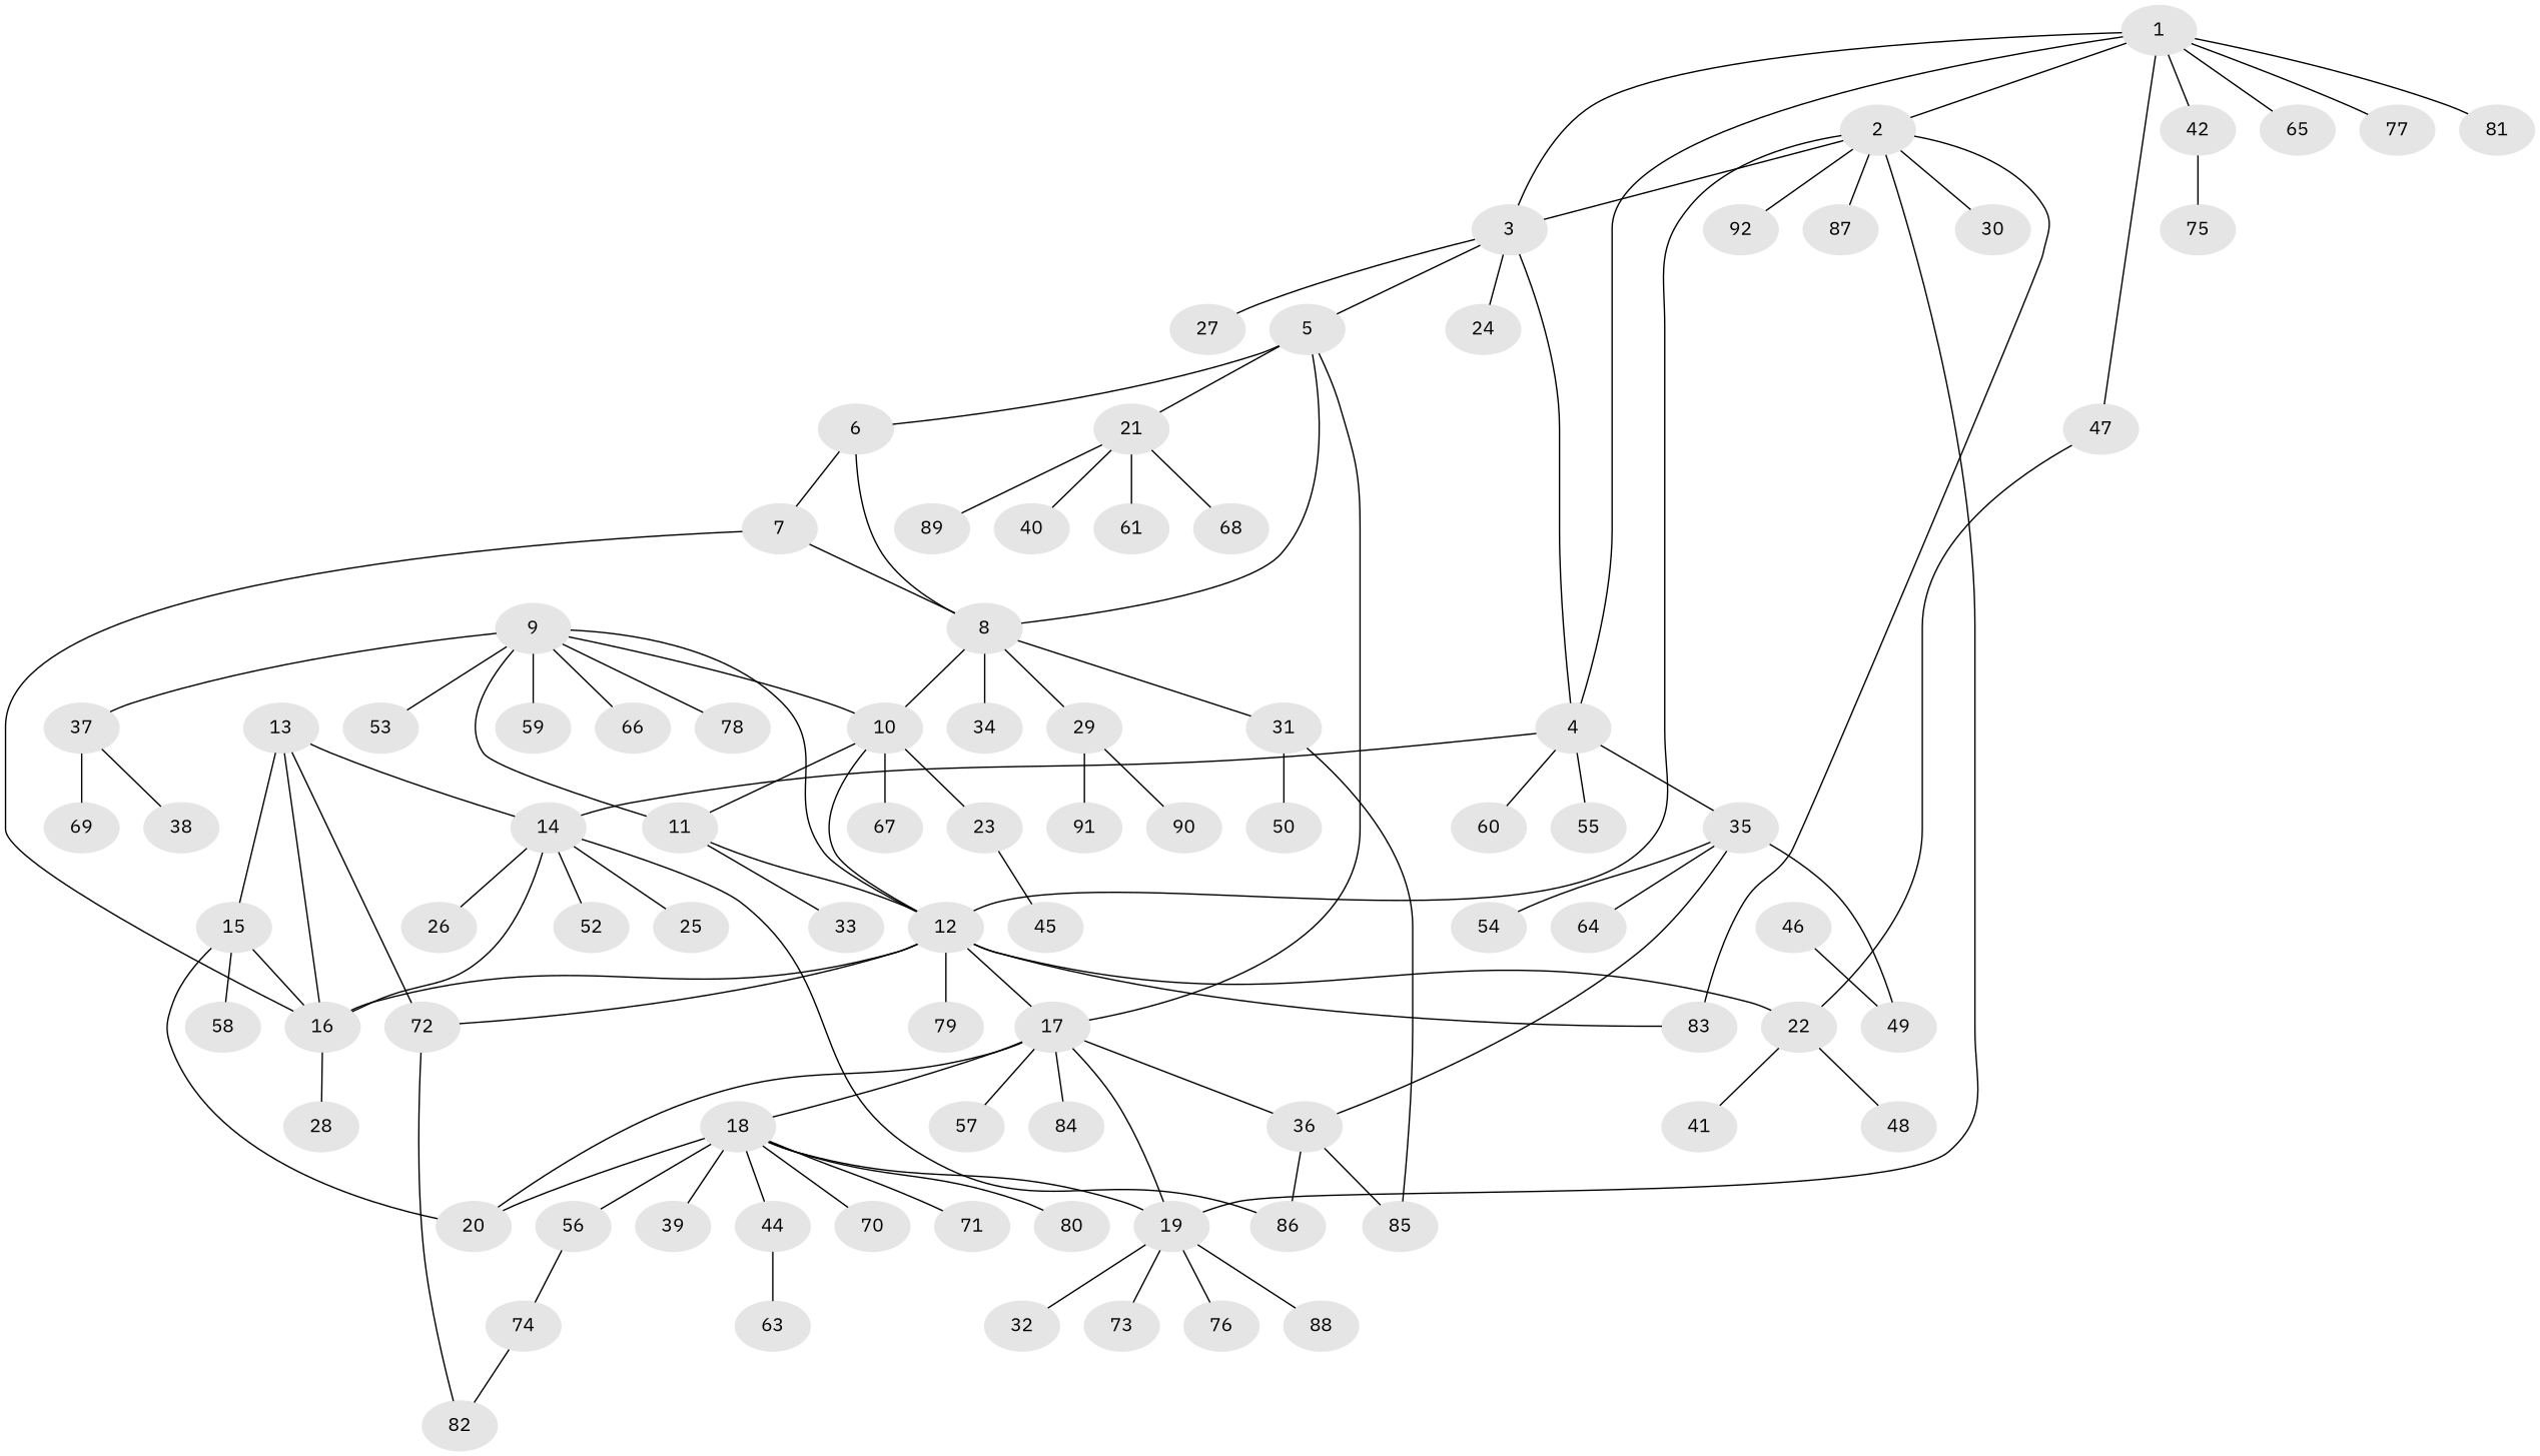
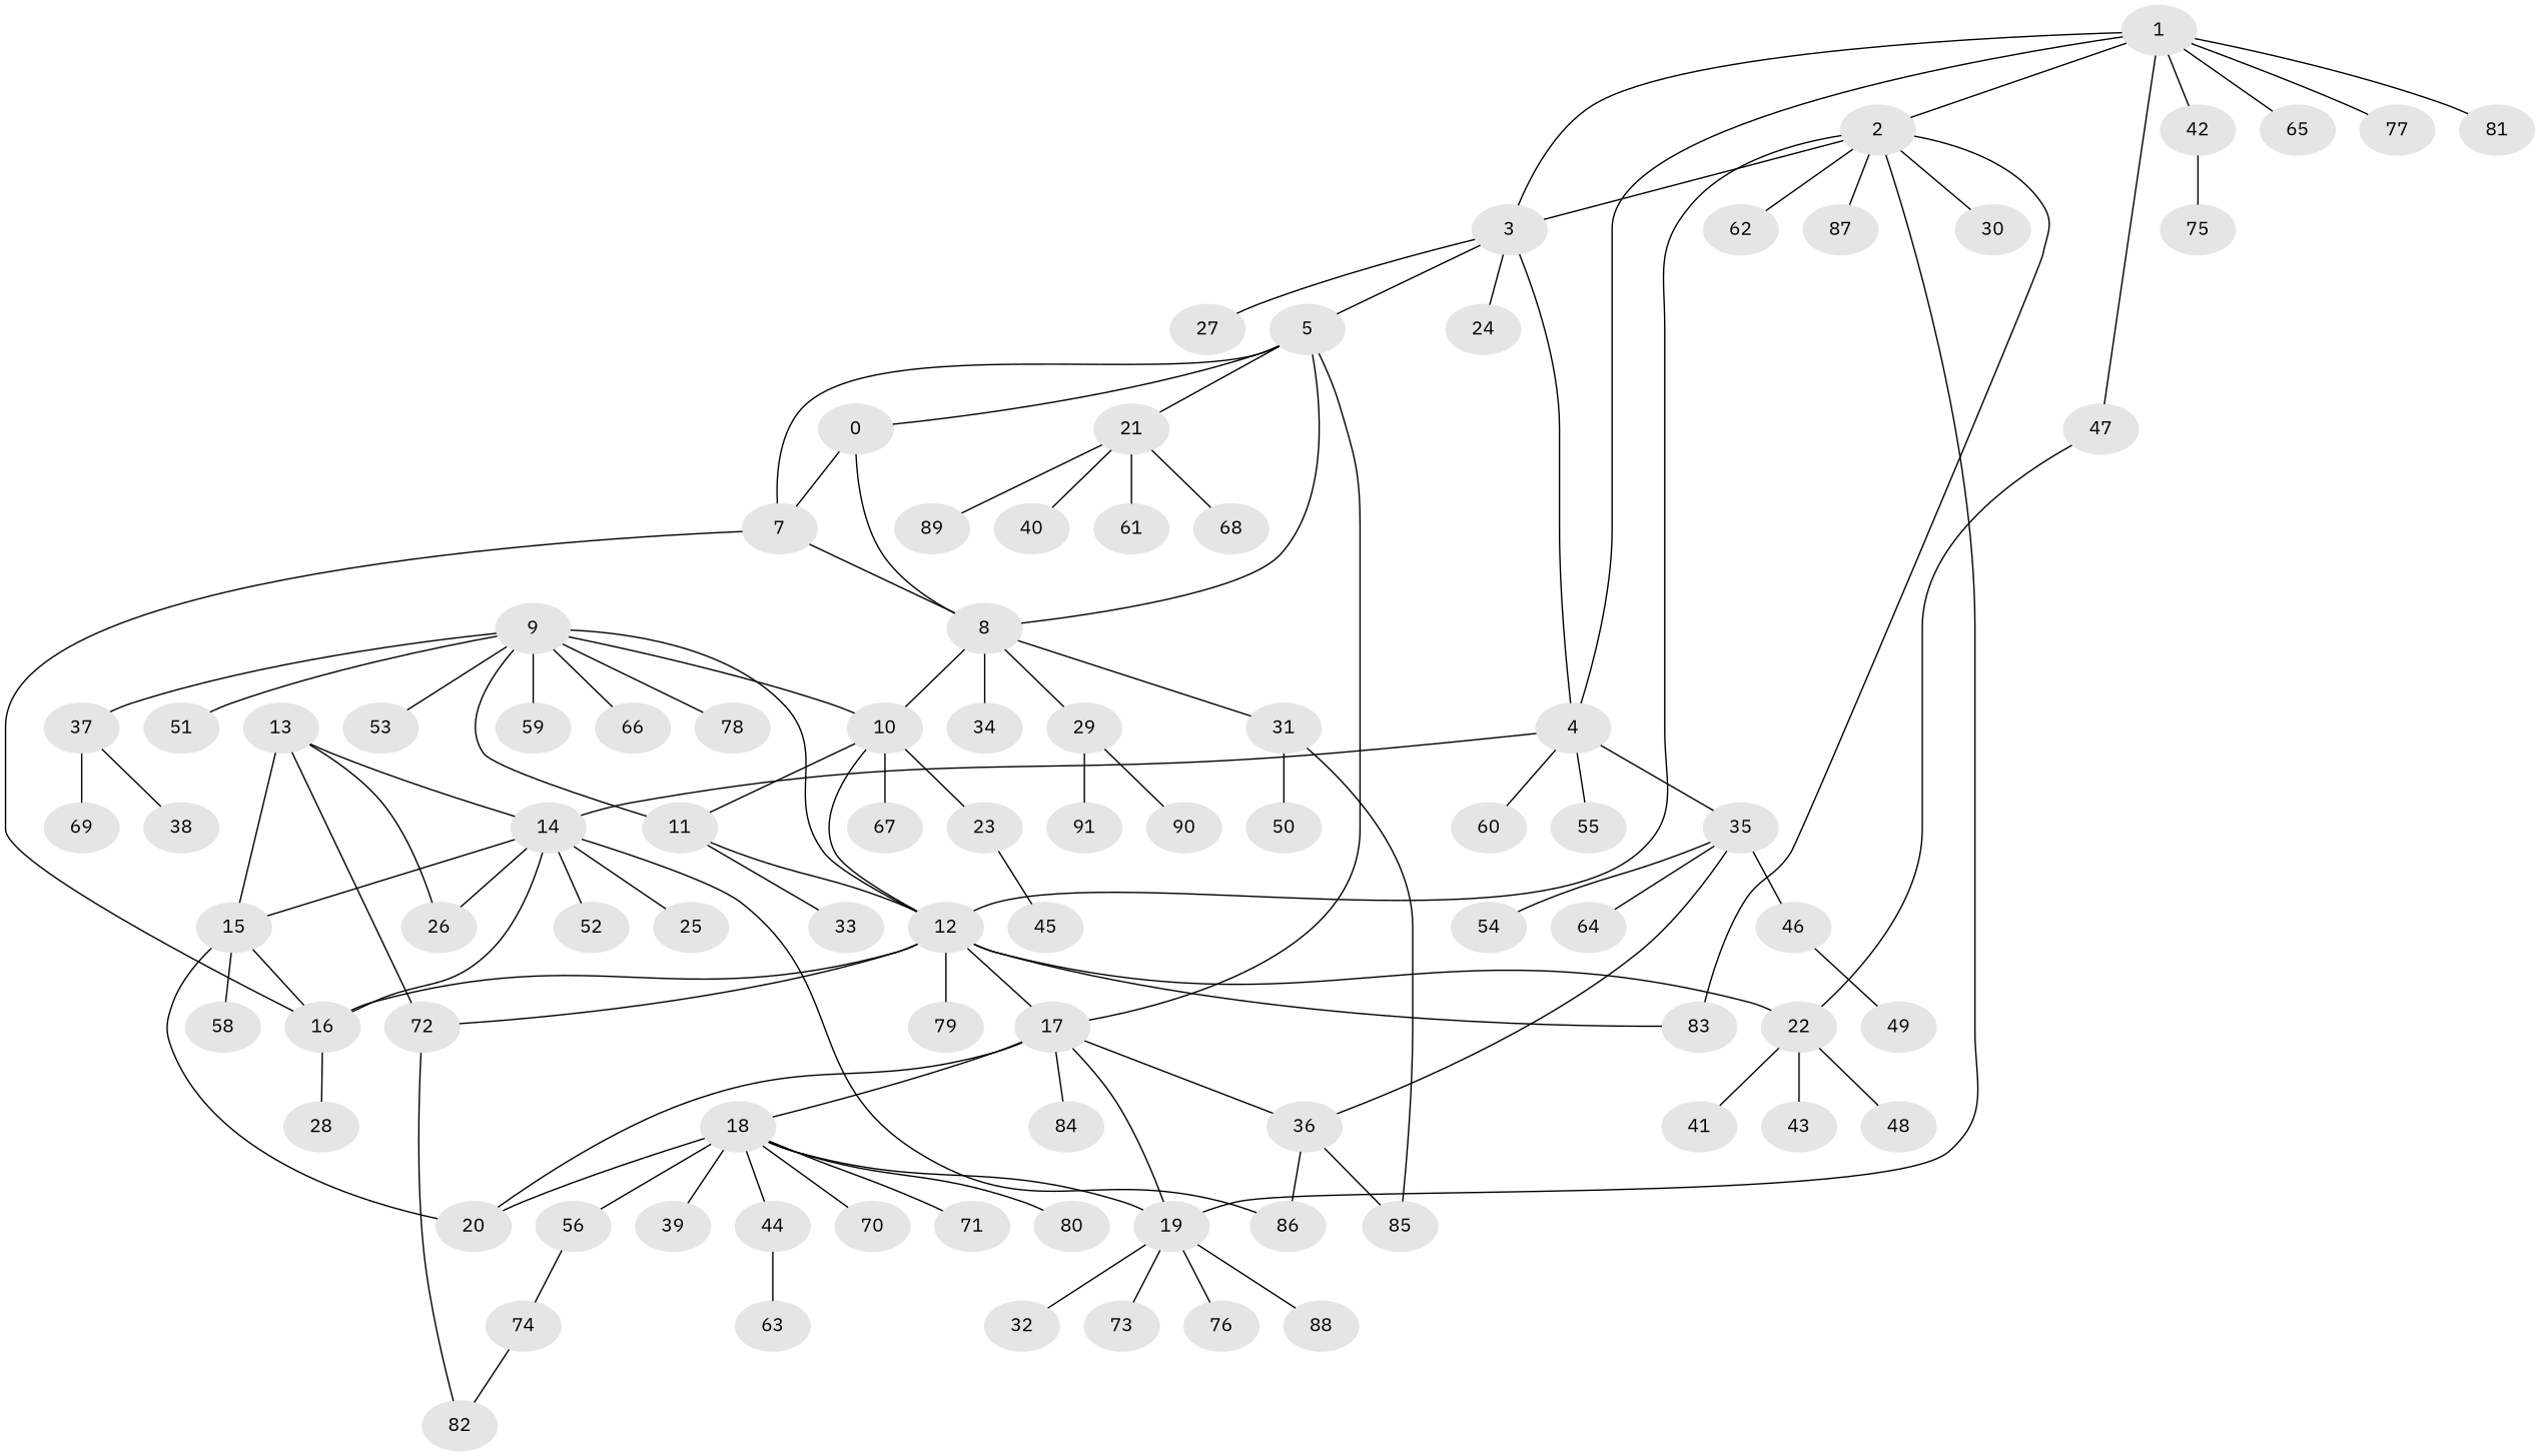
  graph {
    fontname="IBM Plex Sans"
    node [color=gray90 fontname="IBM Plex Sans" style=filled]
    edge [fontname="IBM Plex Sans"]
    1
    2
    3
    4
    42
    47
    65
    77
    81
    12
    19
    30
-   62 [label=92]
+   62
    83
    87
    5
    24
    27
    14
    35
    55
    60
    75
    22
    17
    16
    72
    79
    32
    73
    76
    88
    41
+   43
    48
-   6
+   6 [label=0]
    7
    8
    21
    15
    25
    26
    52
    86
    36
    46
    54
    64
    10
    29
    31
    34
    20
    18
-   57
    84
    40
    61
    68
    89
    28
    11
    23
    67
    90
    91
    50
    85
    9
    37
+   51
    53
    59
    66
    78
    33
    38
    69
    45
    82
    13
    58
    39
    44
    56
    70
    71
    80
    63
    74
    49
    1 -- 2
    1 -- 3
    1 -- 4
    1 -- 42
    1 -- 47
    1 -- 65
    1 -- 77
    1 -- 81
    2 -- 3
    2 -- 12
    2 -- 19
    2 -- 30
    2 -- 62
    2 -- 83
    2 -- 87
    3 -- 4
    3 -- 5
    3 -- 24
    3 -- 27
    4 -- 14
    4 -- 35
    4 -- 55
    4 -- 60
    42 -- 75
    47 -- 22
    12 -- 83
    12 -- 22
    12 -- 17
    12 -- 16
    12 -- 72
    12 -- 79
    19 -- 32
    19 -- 73
    19 -- 76
    19 -- 88
    5 -- 17
    5 -- 6
+   5 -- 7
    5 -- 8
    5 -- 21
    14 -- 16
+   14 -- 15
    14 -- 25
    14 -- 26
    14 -- 52
    14 -- 86
    35 -- 36
-   35 -- 49
+   35 -- 46
    35 -- 54
    35 -- 64
    22 -- 41
+   22 -- 43
    22 -- 48
    17 -- 19
    17 -- 36
    17 -- 20
    17 -- 18
-   17 -- 57
    17 -- 84
    16 -- 28
    72 -- 82
    6 -- 7
    6 -- 8
    7 -- 16
    7 -- 8
    8 -- 10
    8 -- 29
    8 -- 31
    8 -- 34
    21 -- 40
    21 -- 61
    21 -- 68
    21 -- 89
    15 -- 16
    15 -- 20
    15 -- 58
    36 -- 86
    36 -- 85
    46 -- 49
    10 -- 12
    10 -- 11
    10 -- 23
    10 -- 67
    29 -- 90
    29 -- 91
    31 -- 50
    31 -- 85
    18 -- 19
    18 -- 20
    18 -- 39
    18 -- 44
    18 -- 56
    18 -- 70
    18 -- 71
    18 -- 80
    11 -- 12
    11 -- 33
    23 -- 45
    9 -- 12
    9 -- 10
    9 -- 11
    9 -- 37
+   9 -- 51
    9 -- 53
    9 -- 59
    9 -- 66
    9 -- 78
    37 -- 38
    37 -- 69
    13 -- 14
-   13 -- 16
+   13 -- 26
    13 -- 72
    13 -- 15
    44 -- 63
    56 -- 74
    74 -- 82
  }
